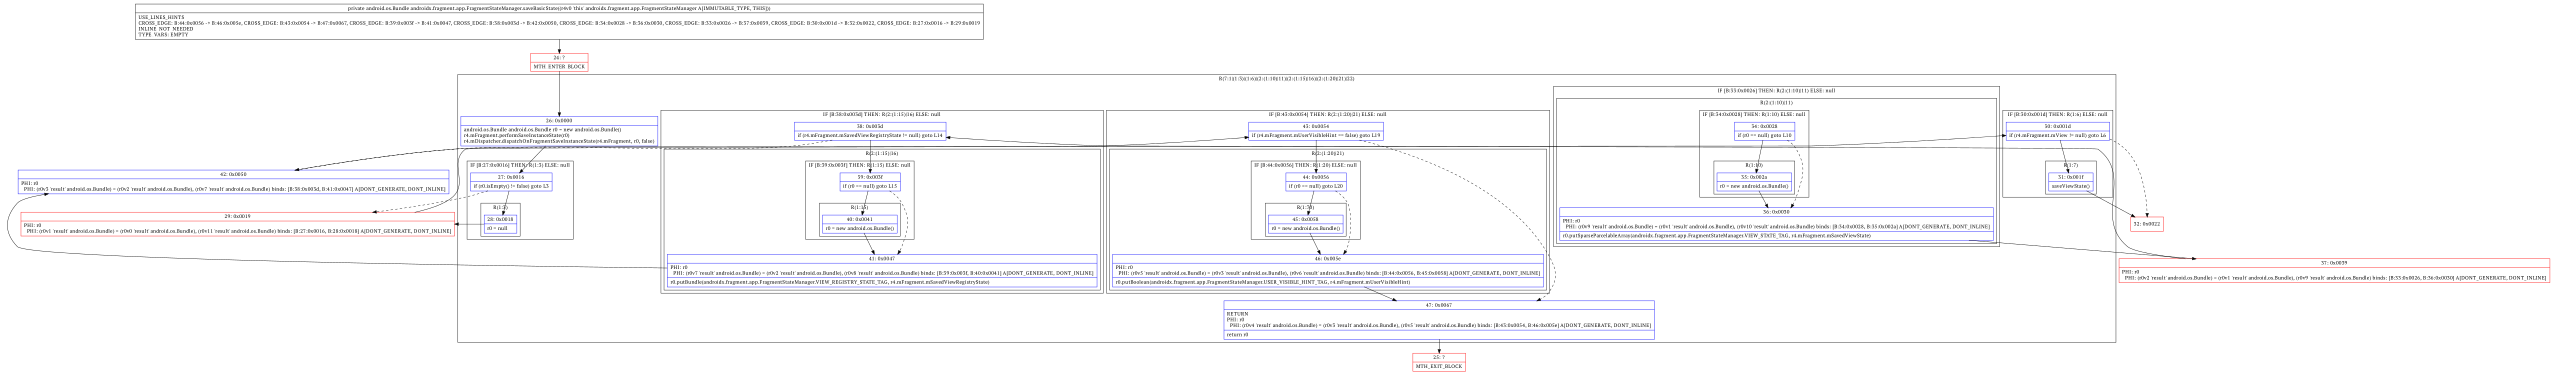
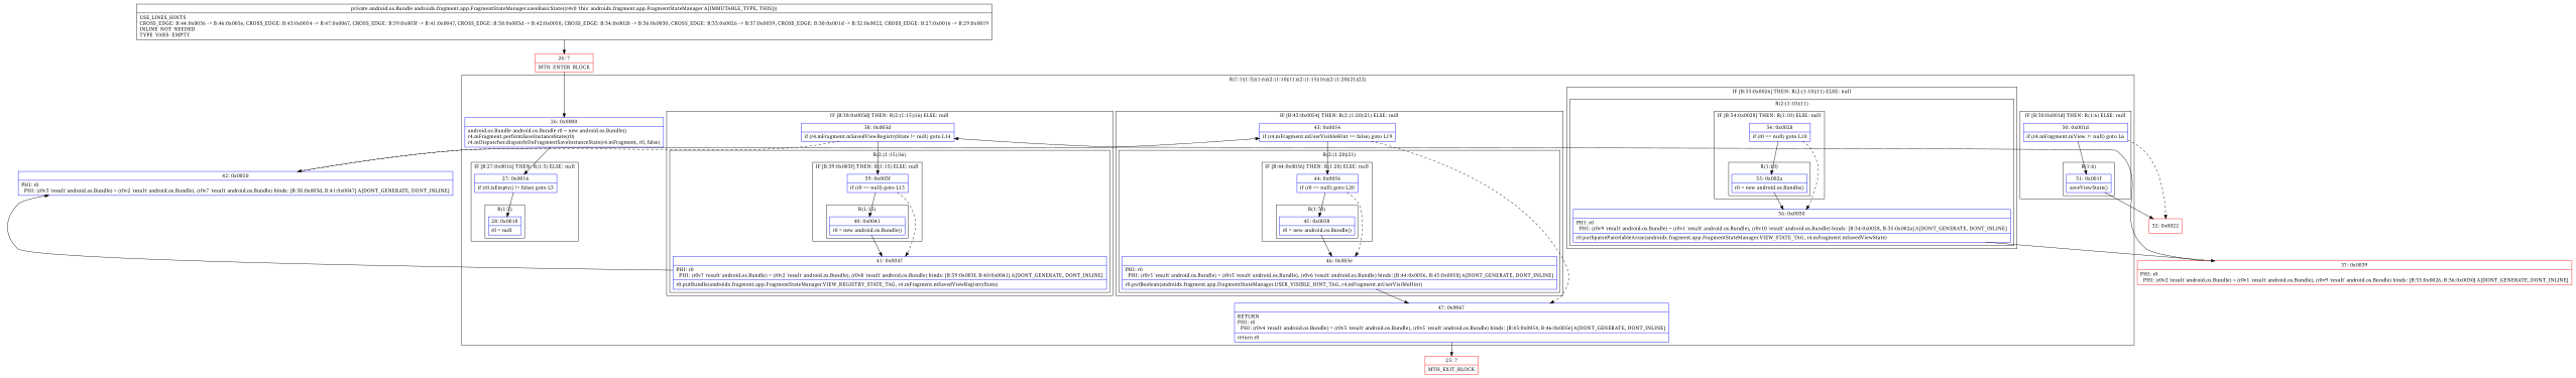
  digraph {
    fontname="PT Serif"
    node [color=blue fontname="PT Serif" shape=record]
    edge [fontname="PT Serif"]
    n1 [label="{28\:\ 0x0018|r0 = null\l}"]
    n2 [label="{27\:\ 0x0016|if (r0.isEmpty() != false) goto L3\l}"]
    n3 [label="{31\:\ 0x001f|saveViewState()\l}"]
    n4 [label="{30\:\ 0x001d|if (r4.mFragment.mView != null) goto L6\l}"]
    n5 [label="{35\:\ 0x002a|r0 = new android.os.Bundle()\l}"]
    n6 [label="{34\:\ 0x0028|if (r0 == null) goto L10\l}"]
    n7 [label="{36\:\ 0x0030|PHI: r0 \l  PHI: (r0v9 'result' android.os.Bundle) = (r0v1 'result' android.os.Bundle), (r0v10 'result' android.os.Bundle) binds: [B:34:0x0028, B:35:0x002a] A[DONT_GENERATE, DONT_INLINE]\l|r0.putSparseParcelableArray(androidx.fragment.app.FragmentStateManager.VIEW_STATE_TAG, r4.mFragment.mSavedViewState)\l}"]
    n8 [label="{40\:\ 0x0041|r0 = new android.os.Bundle()\l}"]
    n9 [label="{39\:\ 0x003f|if (r0 == null) goto L15\l}"]
    n10 [label="{41\:\ 0x0047|PHI: r0 \l  PHI: (r0v7 'result' android.os.Bundle) = (r0v2 'result' android.os.Bundle), (r0v8 'result' android.os.Bundle) binds: [B:39:0x003f, B:40:0x0041] A[DONT_GENERATE, DONT_INLINE]\l|r0.putBundle(androidx.fragment.app.FragmentStateManager.VIEW_REGISTRY_STATE_TAG, r4.mFragment.mSavedViewRegistryState)\l}"]
    n11 [label="{38\:\ 0x003d|if (r4.mFragment.mSavedViewRegistryState != null) goto L14\l}"]
    n12 [label="{45\:\ 0x0058|r0 = new android.os.Bundle()\l}"]
    n13 [label="{44\:\ 0x0056|if (r0 == null) goto L20\l}"]
    n14 [label="{46\:\ 0x005e|PHI: r0 \l  PHI: (r0v5 'result' android.os.Bundle) = (r0v3 'result' android.os.Bundle), (r0v6 'result' android.os.Bundle) binds: [B:44:0x0056, B:45:0x0058] A[DONT_GENERATE, DONT_INLINE]\l|r0.putBoolean(androidx.fragment.app.FragmentStateManager.USER_VISIBLE_HINT_TAG, r4.mFragment.mUserVisibleHint)\l}"]
    n15 [label="{43\:\ 0x0054|if (r4.mFragment.mUserVisibleHint == false) goto L19\l}"]
    n16 [label="{26\:\ 0x0000|android.os.Bundle android.os.Bundle r0 = new android.os.Bundle()\lr4.mFragment.performSaveInstanceState(r0)\lr4.mDispatcher.dispatchOnFragmentSaveInstanceState(r4.mFragment, r0, false)\l}"]
    n17 [label="{47\:\ 0x0067|RETURN\lPHI: r0 \l  PHI: (r0v4 'result' android.os.Bundle) = (r0v3 'result' android.os.Bundle), (r0v5 'result' android.os.Bundle) binds: [B:43:0x0054, B:46:0x005e] A[DONT_GENERATE, DONT_INLINE]\l|return r0\l}"]
-   n18 [color=red label="{29\:\ 0x0019|PHI: r0 \l  PHI: (r0v1 'result' android.os.Bundle) = (r0v0 'result' android.os.Bundle), (r0v11 'result' android.os.Bundle) binds: [B:27:0x0016, B:28:0x0018] A[DONT_GENERATE, DONT_INLINE]\l}"]
    n19 [color=red label="{32\:\ 0x0022}"]
    n20 [color=red label="{37\:\ 0x0039|PHI: r0 \l  PHI: (r0v2 'result' android.os.Bundle) = (r0v1 'result' android.os.Bundle), (r0v9 'result' android.os.Bundle) binds: [B:33:0x0026, B:36:0x0030] A[DONT_GENERATE, DONT_INLINE]\l}"]
    n21 [label="{42\:\ 0x0050|PHI: r0 \l  PHI: (r0v3 'result' android.os.Bundle) = (r0v2 'result' android.os.Bundle), (r0v7 'result' android.os.Bundle) binds: [B:38:0x003d, B:41:0x0047] A[DONT_GENERATE, DONT_INLINE]\l}"]
    n22 [color=red label="{25\:\ ?|MTH_EXIT_BLOCK\l}"]
    n23 [color=red label="{24\:\ ?|MTH_ENTER_BLOCK\l}"]
    n24 [label="{private android.os.Bundle androidx.fragment.app.FragmentStateManager.saveBasicState((r4v0 'this' androidx.fragment.app.FragmentStateManager A[IMMUTABLE_TYPE, THIS]))  | USE_LINES_HINTS\lCROSS_EDGE: B:44:0x0056 \-\> B:46:0x005e, CROSS_EDGE: B:43:0x0054 \-\> B:47:0x0067, CROSS_EDGE: B:39:0x003f \-\> B:41:0x0047, CROSS_EDGE: B:38:0x003d \-\> B:42:0x0050, CROSS_EDGE: B:34:0x0028 \-\> B:36:0x0030, CROSS_EDGE: B:33:0x0026 \-\> B:37:0x0039, CROSS_EDGE: B:30:0x001d \-\> B:32:0x0022, CROSS_EDGE: B:27:0x0016 \-\> B:29:0x0019\lINLINE_NOT_NEEDED\lTYPE_VARS: EMPTY\l}" color=""]
    subgraph cluster_1 {
      label="R(7:1|(1:3)|(1:6)|(2:(1:10)|11)|(2:(1:15)|16)|(2:(1:20)|21)|22)"
      n16
      n17
      subgraph cluster_2 {
        label="IF [B:27:0x0016] THEN: R(1:3) ELSE: null"
        n2
        subgraph cluster_3 {
          label="R(1:3)"
          n1
        }
      }
      subgraph cluster_4 {
        label="IF [B:30:0x001d] THEN: R(1:6) ELSE: null"
        n4
        subgraph cluster_5 {
-         label="R(1:7)"
+         label="R(1:6)"
          n3
        }
      }
      subgraph cluster_6 {
        label="IF [B:33:0x0026] THEN: R(2:(1:10)|11) ELSE: null"
        subgraph cluster_7 {
          label="R(2:(1:10)|11)"
          n7
          subgraph cluster_8 {
            label="IF [B:34:0x0028] THEN: R(1:10) ELSE: null"
            n6
            subgraph cluster_9 {
              label="R(1:10)"
              n5
            }
          }
        }
      }
      subgraph cluster_10 {
        label="IF [B:38:0x003d] THEN: R(2:(1:15)|16) ELSE: null"
        n11
        subgraph cluster_11 {
          label="R(2:(1:15)|16)"
          n10
          subgraph cluster_12 {
            label="IF [B:39:0x003f] THEN: R(1:15) ELSE: null"
            n9
            subgraph cluster_13 {
              label="R(1:15)"
              n8
            }
          }
        }
      }
      subgraph cluster_14 {
        label="IF [B:43:0x0054] THEN: R(2:(1:20)|21) ELSE: null"
        n15
        subgraph cluster_15 {
          label="R(2:(1:20)|21)"
          n14
          subgraph cluster_16 {
            label="IF [B:44:0x0056] THEN: R(1:20) ELSE: null"
            n13
            subgraph cluster_17 {
              label="R(1:70)"
              n12
            }
          }
        }
      }
    }
-   n1 -> n18
    n2 -> n1
-   n2 -> n18 [style=dashed]
    n3 -> n19
    n4 -> n3
    n4 -> n19 [style=dashed]
    n5 -> n7
    n6 -> n5
    n6 -> n7 [style=dashed]
    n7 -> n20
    n8 -> n10
    n9 -> n8
    n9 -> n10 [style=dashed]
    n10 -> n21
    n11 -> n9
    n11 -> n21 [style=dashed]
    n12 -> n14
    n13 -> n12
    n13 -> n14 [style=dashed]
    n14 -> n17
    n15 -> n13
    n15 -> n17 [style=dashed]
    n16 -> n2
    n17 -> n22
-   n18 -> n4
    n20 -> n11
    n21 -> n15
    n23 -> n16
    n24 -> n23
  }
